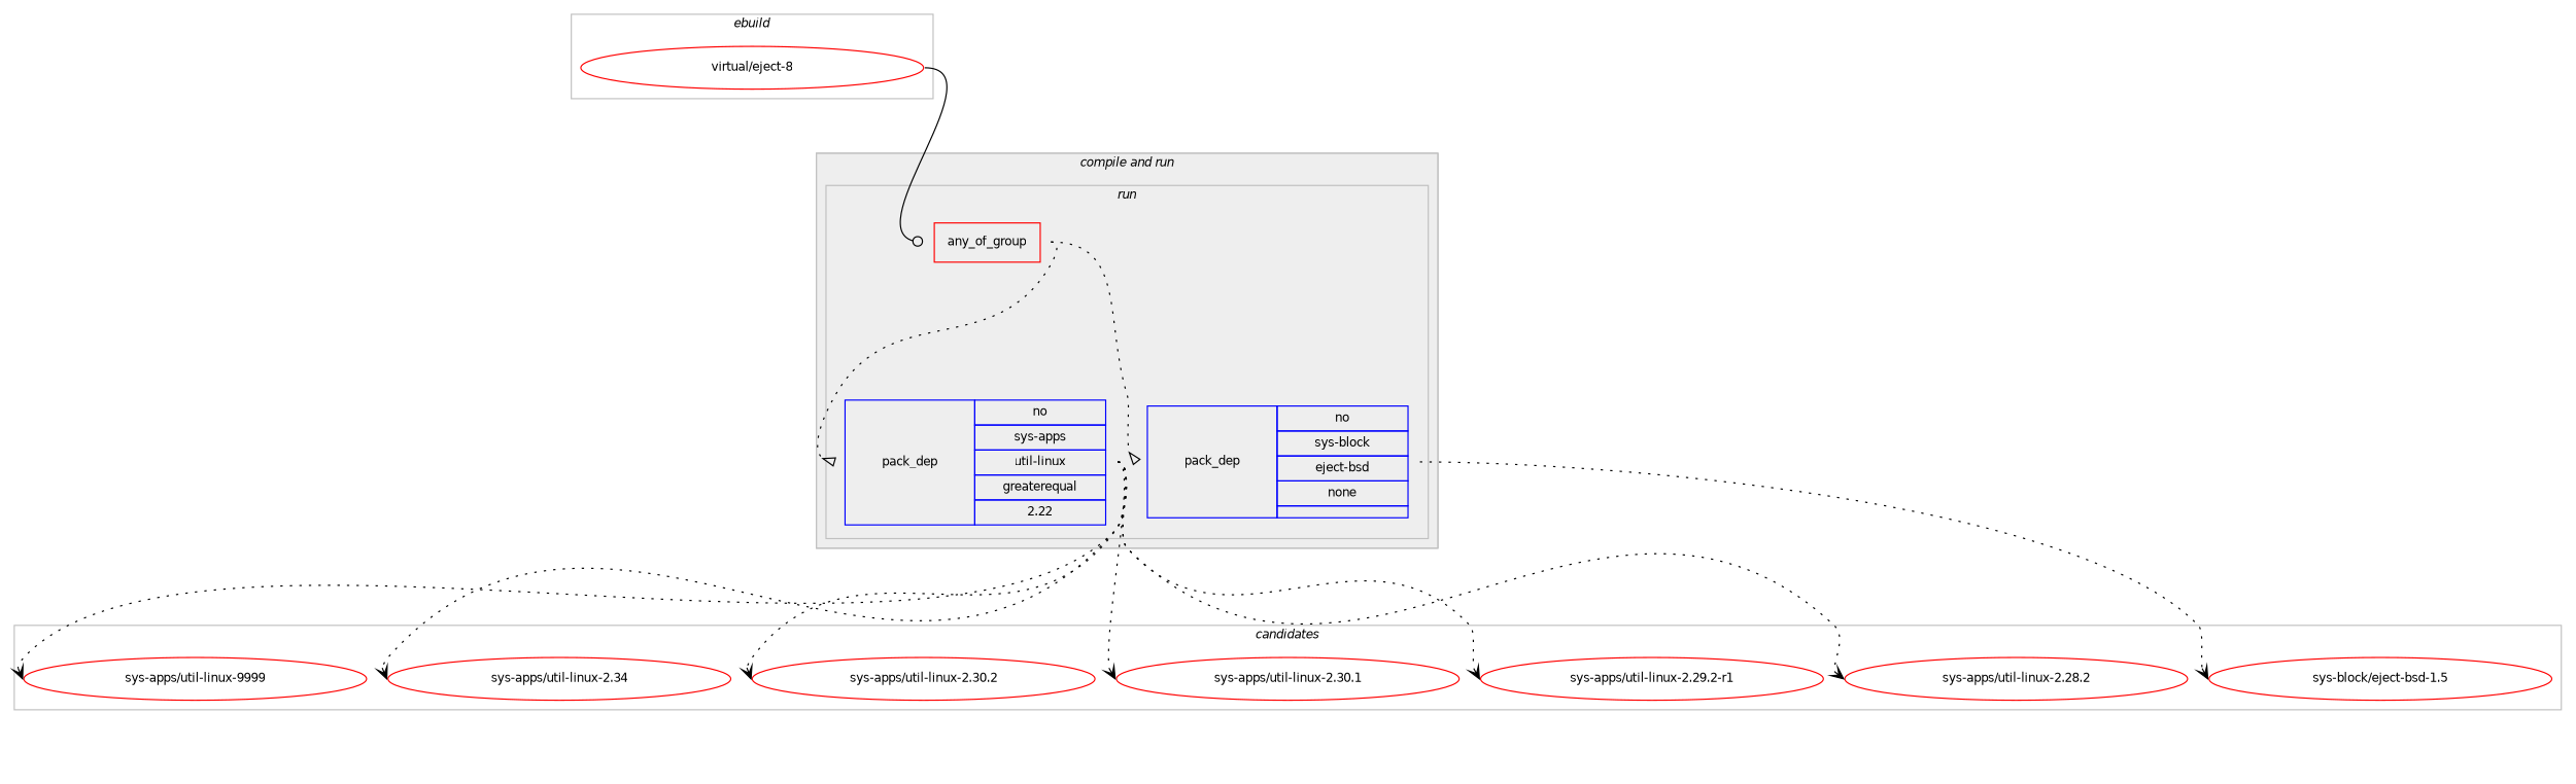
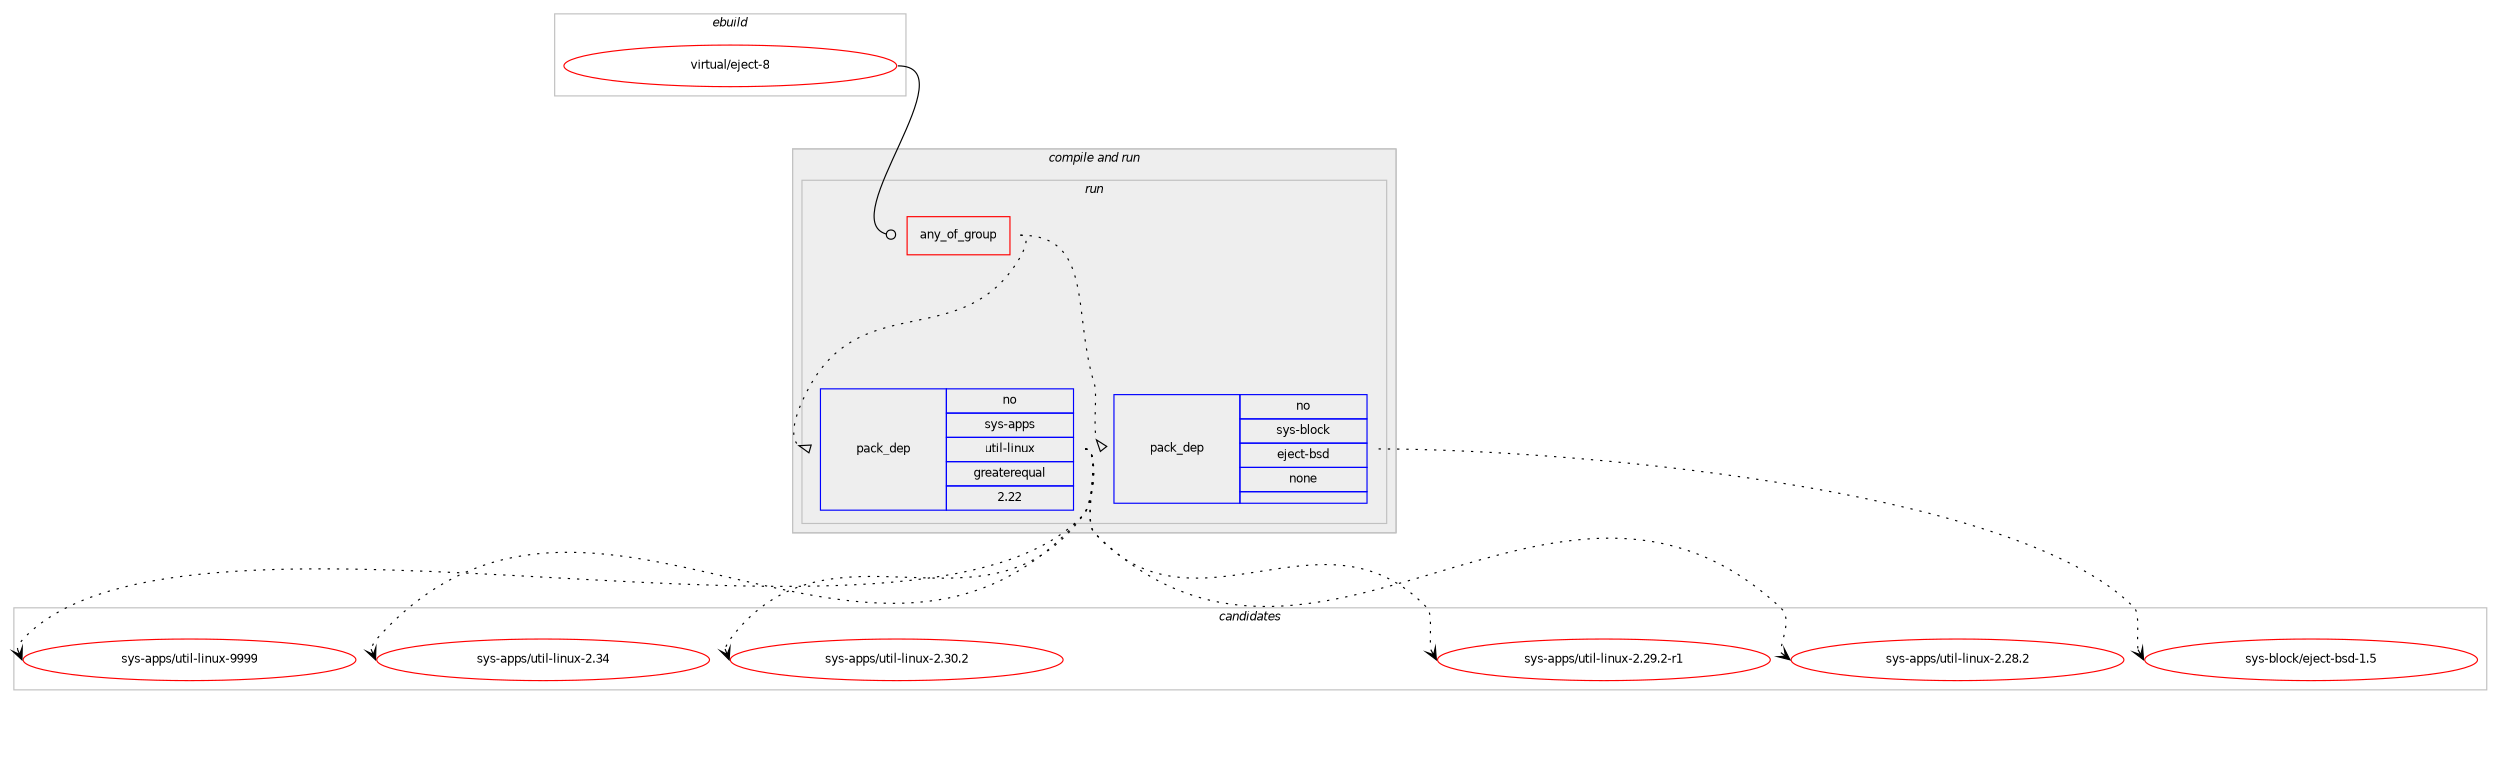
  digraph {
    compound=true
    concentrate=true
    fontname=Helvetica
    fontsize=10
    newrank=true
    rankdir=TB
    ranksep=1.5
    node [color=red fontname=Helvetica fontsize=10]
    edge [arrowhead=vee headport=w style=dotted tailport=e weight=100]
    n1 [label="virtual/eject-8" width=4]
    n2 [color=blue label=<<TABLE BORDER="0" CELLBORDER="1" CELLSPACING="0" CELLPADDING="4" WIDTH="220"><TR><TD ROWSPAN="6" CELLPADDING="30">pack_dep</TD></TR><TR><TD WIDTH="110">no</TD></TR><TR><TD>sys-apps</TD></TR><TR><TD>util-linux</TD></TR><TR><TD>greaterequal</TD></TR><TR><TD>2.22</TD></TR></TABLE>> shape=none]
    n3 [color=blue label=<<TABLE BORDER="0" CELLBORDER="1" CELLSPACING="0" CELLPADDING="4" WIDTH="220"><TR><TD ROWSPAN="6" CELLPADDING="30">pack_dep</TD></TR><TR><TD WIDTH="110">no</TD></TR><TR><TD>sys-block</TD></TR><TR><TD>eject-bsd</TD></TR><TR><TD>none</TD></TR><TR><TD></TD></TR></TABLE>> shape=none]
    n4 [label=<<TABLE BORDER="0" CELLBORDER="1" CELLSPACING="0" CELLPADDING="4"><TR><TD CELLPADDING="10">any_of_group</TD></TR></TABLE>> shape=none]
    n5 [label="sys-apps/util-linux-2.28.2" width=4]
    n6 [label="sys-apps/util-linux-2.29.2-r1" width=4]
-   n7 [label="sys-apps/util-linux-2.30.1" width=4]
    n8 [label="sys-apps/util-linux-2.30.2" width=4]
    n9 [label="sys-apps/util-linux-2.34" width=4]
    n10 [label="sys-apps/util-linux-9999" width=4]
    n11 [label="sys-block/eject-bsd-1.5" width=4]
    subgraph cluster_1 {
      color=gray
      label=<<i>ebuild</i>>
      rank=same
      n1
    }
    subgraph cluster_2 {
      color=gray
      label=<<i>dependencies</i>>
      subgraph cluster_3 {
        color=gray
        fillcolor="#eeeeee"
        label=<<i>compile</i>>
        style=filled
      }
      subgraph cluster_4 {
        color=gray
        fillcolor="#eeeeee"
        label=<<i>compile and run</i>>
        style=filled
      }
      subgraph cluster_5 {
        color=gray
        fillcolor="#eeeeee"
        label=<<i>run</i>>
        style=filled
        subgraph sub_6 {
          color=gray
          fillcolor="#eeeeee"
          label=<<i>run</i>>
          style=filled
          n4
          subgraph sub_7 {
            color=gray
            fillcolor="#eeeeee"
            label=<<i>run</i>>
            style=filled
            n2
          }
          subgraph sub_8 {
            color=gray
            fillcolor="#eeeeee"
            label=<<i>run</i>>
            style=filled
            n3
          }
        }
      }
    }
    subgraph cluster_9 {
      color=gray
      label=<<i>candidates</i>>
      rank=same
      subgraph sub_10 {
        color=black
        label=<<i>candidates</i>>
        nodesep=1
        rank=same
        n5
        n6
-       n7
        n8
        n9
        n10
      }
      subgraph sub_11 {
        color=black
        label=<<i>candidates</i>>
        nodesep=1
        rank=same
        n11
      }
    }
    n1 -> n4 [arrowhead=odot style=solid weight=20]
    n2 -> n5
    n2 -> n6
-   n2 -> n7
    n2 -> n8
    n2 -> n9
    n2 -> n10
    n3 -> n11
    n4 -> n2 [arrowhead=oinv weight=20]
    n4 -> n3 [arrowhead=oinv weight=20]
  }
